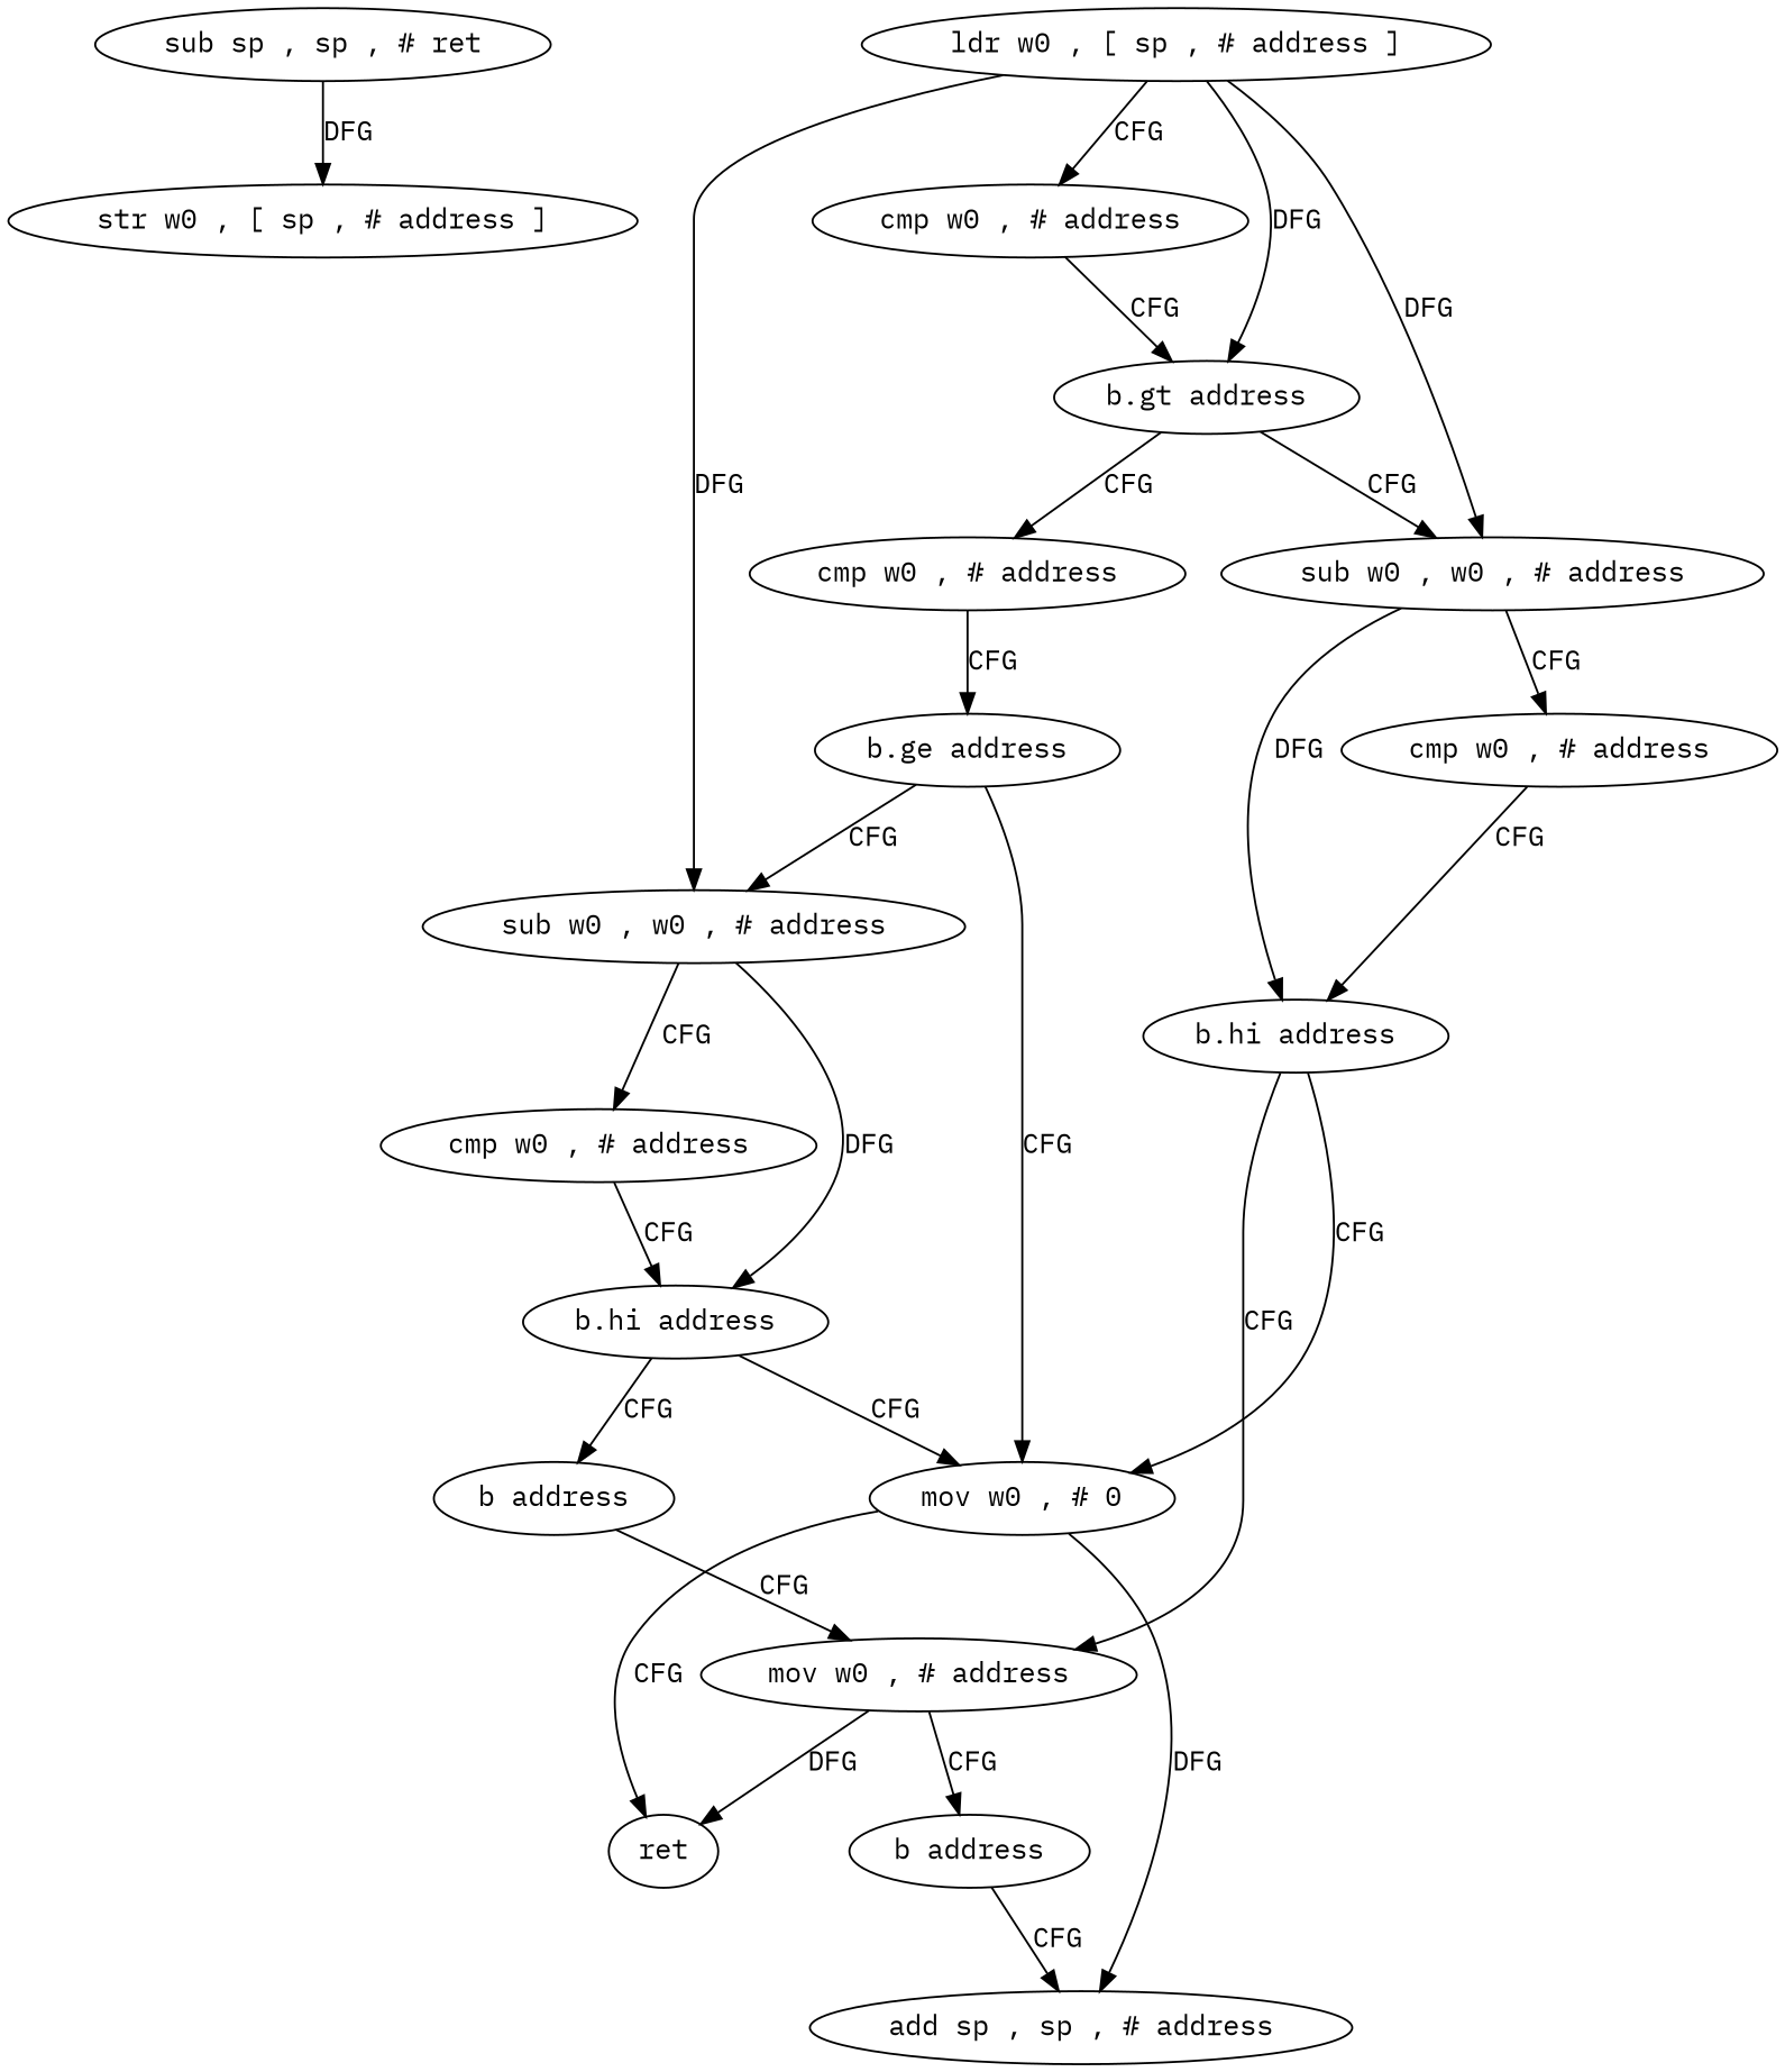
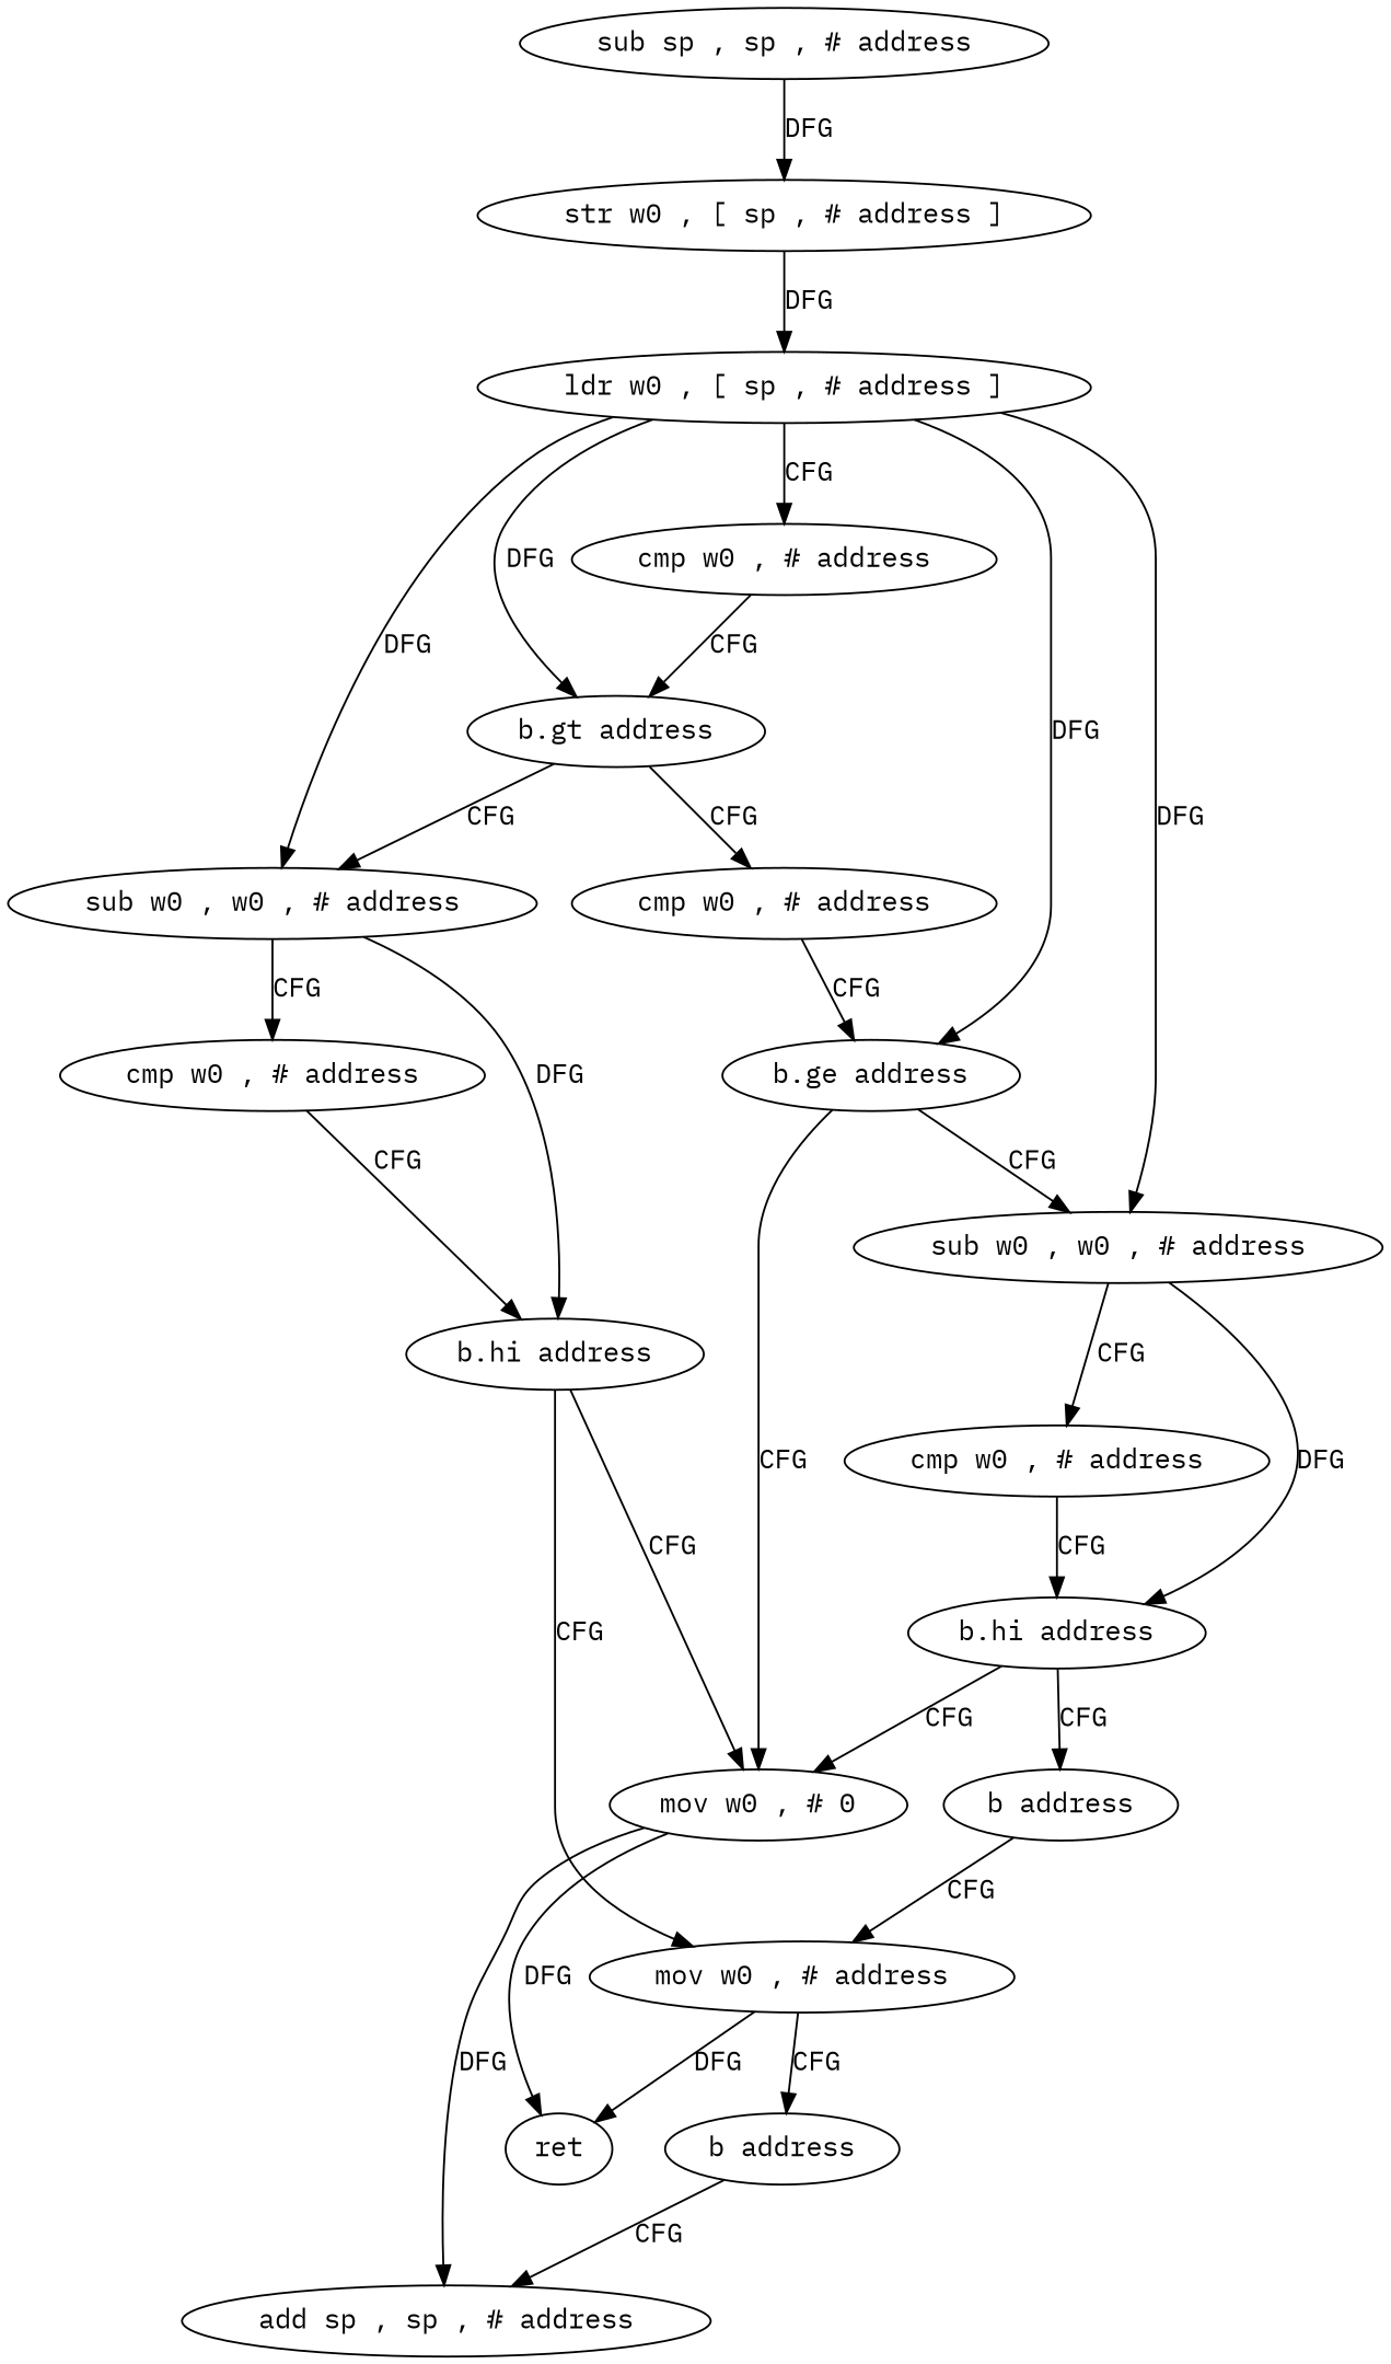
  digraph {
    fontname="IBM Plex Mono"
    node [fontname="IBM Plex Mono"]
    edge [fontname="IBM Plex Mono"]
-   n1 [label="sub sp , sp , # ret"]
+   n1 [label="sub sp , sp , # address"]
    n2 [label="str w0 , [ sp , # address ]"]
    n3 [label="ldr w0 , [ sp , # address ]"]
    n4 [label="cmp w0 , # address"]
    n5 [label="b.gt address"]
    n6 [label="sub w0 , w0 , # address"]
    n7 [label="b.ge address"]
    n8 [label="sub w0 , w0 , # address"]
    n9 [label="cmp w0 , # address"]
    n10 [label="cmp w0 , # address"]
    n11 [label="b.hi address"]
    n12 [label="mov w0 , # 0"]
    n13 [label="cmp w0 , # address"]
    n14 [label="b.hi address"]
    n15 [label="mov w0 , # address"]
    n16 [label="add sp , sp , # address"]
    n17 [label=ret]
    n18 [label="b address"]
    n19 [label="b address"]
    n1 -> n2 [label=DFG]
+   n2 -> n3 [label=DFG]
    n3 -> n4 [label=CFG]
    n3 -> n5 [label=DFG]
    n3 -> n6 [label=DFG]
+   n3 -> n7 [label=DFG]
    n3 -> n8 [label=DFG]
    n4 -> n5 [label=CFG]
    n5 -> n6 [label=CFG]
    n5 -> n9 [label=CFG]
    n6 -> n10 [label=CFG]
    n6 -> n11 [label=DFG]
    n7 -> n8 [label=CFG]
    n7 -> n12 [label=CFG]
    n8 -> n13 [label=CFG]
    n8 -> n14 [label=DFG]
    n9 -> n7 [label=CFG]
    n10 -> n11 [label=CFG]
    n11 -> n12 [label=CFG]
    n11 -> n15 [label=CFG]
    n12 -> n16 [label=DFG]
-   n12 -> n17 [label=CFG]
+   n12 -> n17 [label=DFG]
    n13 -> n14 [label=CFG]
    n14 -> n12 [label=CFG]
    n14 -> n19 [label=CFG]
    n15 -> n17 [label=DFG]
    n15 -> n18 [label=CFG]
    n18 -> n16 [label=CFG]
    n19 -> n15 [label=CFG]
  }
